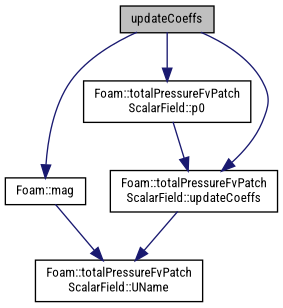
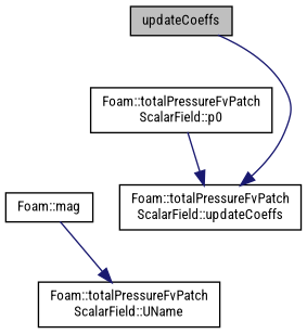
  digraph {
    fontname="Roboto Condensed"
    rankdir=TB
    node [color=black fontname="Roboto Condensed" fontsize=10 shape=record]
    edge [color=midnightblue fontname="Roboto Condensed" fontsize=10 labelfontname=Helvetica labelfontsize=10 style=solid]
    n1 [fillcolor=grey75 fontcolor=black height=0.2 label=updateCoeffs style=filled width=0.4]
    n2 [height=0.2 label="Foam::mag" width=0.4]
    n3 [height=0.2 label="Foam::totalPressureFvPatch\lScalarField::p0" width=0.4]
    n4 [height=0.2 label="Foam::totalPressureFvPatch\lScalarField::updateCoeffs" width=0.4]
    n5 [height=0.2 label="Foam::totalPressureFvPatch\lScalarField::UName" width=0.4]
-   n1 -> n2
-   n1 -> n3
    n1 -> n4
    n2 -> n5
    n3 -> n4
-   n4 -> n5
  }
